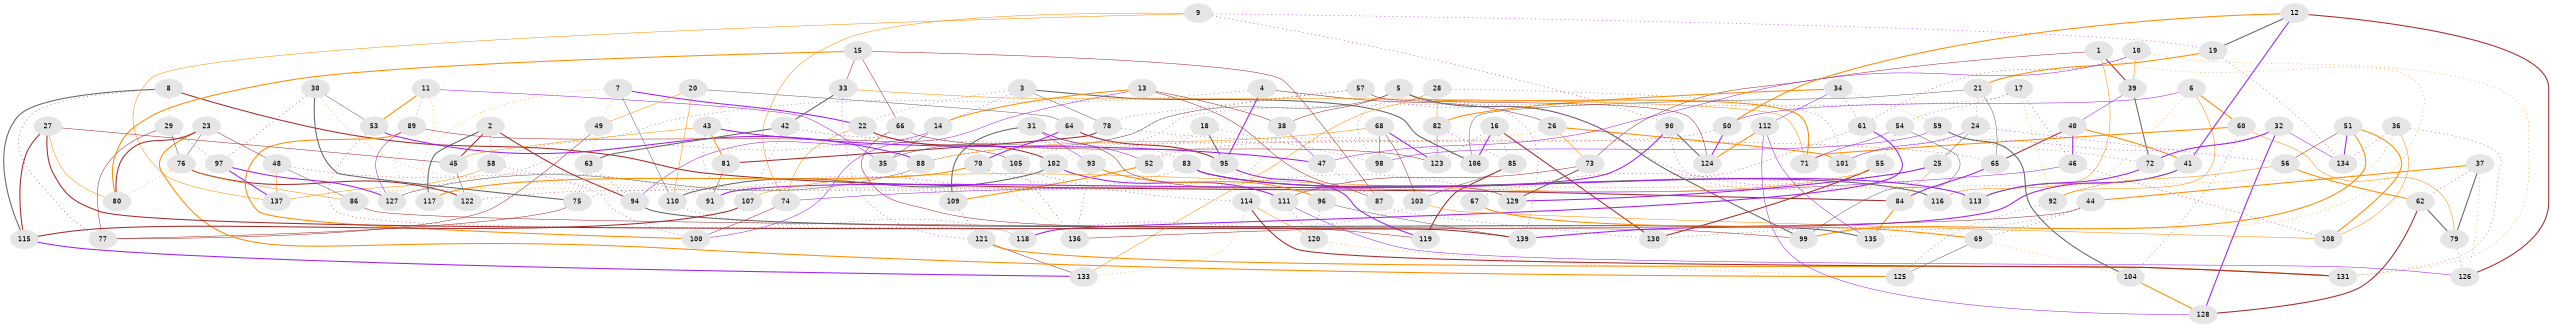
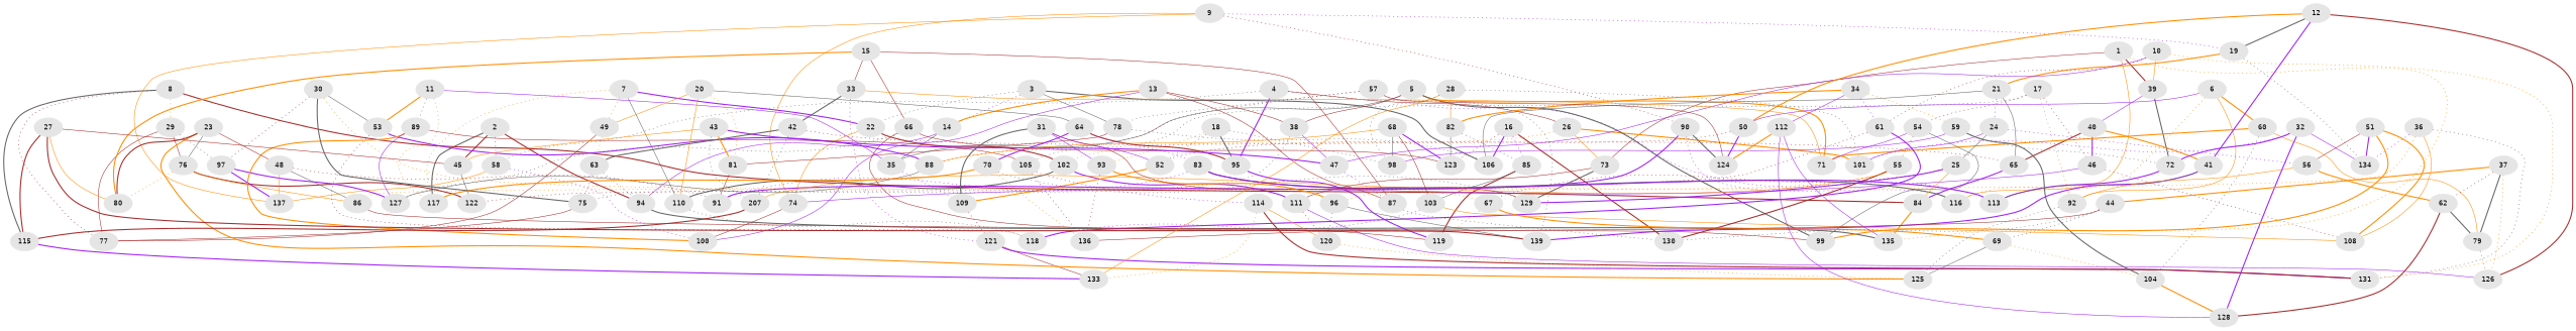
  graph {
    fontname="DejaVu Sans Mono"
    node [color=gray90 fontname="DejaVu Sans Mono" style=filled]
    edge [color=darkorange fontname="DejaVu Sans Mono" style=dotted]
    1
    39
    73
    116
    135
    72
    40
    129
    111
    2
    45
    58
    94
    117
    122
    137
    100
    3
    14
    22
    78
    106
    35
    74
    102
    81
    4
    26
    95
    n30 [label=139]
    101
    119
    5
    38
    71
    99
    109
    47
    75
    6
    50
    60
    92
    52
    124
    79
    104
    125
    7
    49
    110
    77
    63
    118
    8
    29
    84
    115
    76
    97
    133
    9
    19
    90
    21
    134
    91
    10
    61
    131
    87
    11
    53
    89
    88
    105
    127
    12
    41
    126
    113
    13
    130
    15
    33
    66
    80
    42
    121
    123
    16
    85
    103
    17
    46
    54
    108
    55
    136
    114
    18
    93
    98
    96
    24
    65
    20
    64
    70
    83
    25
    56
    23
    48
    86
    67
    62
    69
    27
    28
    82
    30
    31
    32
    128
-   107
+   107 [label=207]
    34
    59
    112
    36
    37
    44
    43
    51
    120
    57
    68
    1 -- 39 [color=brown style=bold]
    1 -- 73 [color=brown style=solid]
    1 -- 116 [style=solid]
    1 -- 135
    39 -- 72 [color=gray40 style=bold]
    39 -- 40 [color=purple style=solid]
    73 -- 129 [color=gray40 style=bold]
    73 -- 111 [color=brown style=solid]
    72 -- 113 [color=purple style=bold]
    40 -- 41 [style=bold]
    40 -- 46 [color=purple style=bold]
    40 -- 65 [color=brown style=bold]
    111 -- 126 [color=purple style=solid]
    111 -- 120 [color=brown]
    2 -- 45 [color=brown style=bold]
    2 -- 58 [color=brown]
    2 -- 94 [color=brown style=bold]
    2 -- 117 [color=gray40 style=bold]
    45 -- 122 [color=gray40 style=solid]
    58 -- 137 [style=solid]
    58 -- 100 [color=purple]
    94 -- 135 [color=gray40 style=bold]
    3 -- 14 [color=purple]
    3 -- 22 [color=gray40]
    3 -- 78 [color=gray40 style=solid]
    3 -- 106 [color=gray40 style=bold]
    14 -- 94 [color=purple style=solid]
    14 -- 35 [color=gray40 style=solid]
    22 -- 74 [style=solid]
    22 -- 102 [color=brown style=bold]
    78 -- 106 [color=gray40]
-   78 -- 81 [color=brown style=bold]
+   78 -- 81 [color=brown style=solid]
    35 -- 109 [color=purple]
    74 -- 100 [color=brown style=solid]
    102 -- 111 [color=purple style=bold]
    102 -- 110 [color=gray40 style=bold]
    81 -- 91 [color=brown style=solid]
    4 -- 58 [color=gray40]
    4 -- 26 [color=brown style=solid]
    4 -- 95 [color=purple style=bold]
    4 -- n30 [color=gray40]
    26 -- 73 [style=solid]
    26 -- 102
    26 -- 101 [style=bold]
    95 -- 119 [color=purple style=bold]
    5 -- 35 [color=gray40 style=solid]
    5 -- 38 [color=brown style=solid]
    5 -- 71 [style=bold]
    5 -- 99 [color=gray40 style=bold]
    38 -- 47 [color=purple style=solid]
    38 -- 75 [color=gray40]
    109 -- 121 [color=brown]
    47 -- 87 [color=purple]
    75 -- 77 [color=brown style=solid]
    6 -- 116
    6 -- 50 [color=purple style=solid]
    6 -- 60 [style=bold]
    6 -- 92 [style=solid]
    50 -- 52 [color=brown]
    50 -- 124 [color=purple style=bold]
    60 -- 71 [style=bold]
    60 -- 79 [style=solid]
    60 -- 104 [color=gray40]
    92 -- 125 [color=gray40]
    52 -- 109 [style=bold]
    79 -- 126 [color=gray40]
    104 -- 128 [style=bold]
    7 -- 117
    7 -- 22 [color=purple style=bold]
    7 -- 49
    7 -- 110 [color=gray40 style=solid]
    49 -- 77 [color=brown style=solid]
    49 -- 63
    110 -- 118 [color=gray40]
    63 -- 94 [color=gray40]
    63 -- 75 [color=purple]
    8 -- 77 [color=brown]
    8 -- 29
    8 -- 84 [color=brown style=bold]
    8 -- 115 [color=gray40 style=bold]
    29 -- 77 [color=brown style=solid]
    29 -- 76 [color=brown style=solid]
    29 -- 97 [color=gray40]
    84 -- 135 [style=bold]
    115 -- 133 [color=purple style=bold]
    76 -- 122 [color=brown style=bold]
    76 -- 80
    76 -- 86 [style=solid]
    97 -- 137 [color=purple style=bold]
    97 -- 127 [color=purple style=bold]
    9 -- 137 [style=solid]
    9 -- 74 [style=solid]
    9 -- 19 [color=purple]
    9 -- 90 [color=brown]
    19 -- 21 [style=bold]
    19 -- 134 [color=gray40]
    90 -- 116 [color=purple]
    90 -- 124 [color=gray40 style=bold]
    90 -- 91 [color=purple style=bold]
    21 -- 106 [color=gray40 style=solid]
    21 -- 24 [color=purple]
    21 -- 65 [color=gray40 style=solid]
    10 -- 39 [style=solid]
    10 -- 47 [color=purple style=solid]
    10 -- 61 [color=brown]
    10 -- 131
    61 -- 122 [color=brown]
    61 -- 118 [color=purple style=bold]
    87 -- 130 [color=gray40]
    11 -- 117
    11 -- 35 [color=purple style=solid]
    11 -- 53 [style=bold]
    11 -- 89 [color=gray40]
    53 -- 118 [color=brown]
    53 -- 88 [color=purple style=bold]
    89 -- 100 [style=bold]
    89 -- 105 [color=brown style=solid]
    89 -- 127 [color=purple style=solid]
    88 -- 127 [color=gray40 style=solid]
    105 -- 136 [color=brown]
    105 -- 114 [color=purple]
    12 -- 50 [style=bold]
    12 -- 19 [color=gray40 style=bold]
    12 -- 41 [color=purple style=bold]
    12 -- 126 [color=brown style=bold]
    41 -- n30 [color=purple style=bold]
    41 -- 113 [color=gray40 style=solid]
    13 -- 100 [color=purple style=solid]
    13 -- 14 [style=bold]
    13 -- 38 [color=brown style=solid]
    13 -- 87 [color=brown style=solid]
    15 -- 87 [color=brown style=solid]
    15 -- 33 [color=brown style=solid]
    15 -- 66 [color=brown style=solid]
    15 -- 80 [style=bold]
    33 -- 71 [style=solid]
    33 -- 42 [color=gray40 style=bold]
    33 -- 121 [color=purple]
    66 -- 119 [color=brown style=solid]
    66 -- 127 [color=gray40]
    66 -- 123 [color=brown style=solid]
    42 -- 63 [color=gray40 style=bold]
    42 -- 65 [color=brown]
    42 -- 107 [color=gray40]
    121 -- 133 [color=brown style=solid]
-   121 -- 131 [style=bold]
+   121 -- 131 [color=purple style=bold]
    16 -- 106 [color=purple style=bold]
    16 -- 130 [color=brown style=bold]
    16 -- 123 [color=brown]
    16 -- 85 [color=purple]
    85 -- 119 [color=brown style=bold]
    85 -- 103 [color=gray40 style=solid]
    103 -- 118 [color=purple]
    103 -- 108 [style=solid]
    17 -- 92
    17 -- 105 [color=gray40]
    17 -- 46 [color=brown]
    17 -- 54 [color=brown]
    46 -- 74 [color=purple style=solid]
    46 -- 108 [color=brown]
    54 -- 71 [color=purple style=solid]
    54 -- 99 [color=gray40 style=solid]
    54 -- 55 [color=brown]
    55 -- 130 [color=brown style=bold]
    55 -- 96
    55 -- 107 [style=solid]
    114 -- 133
    114 -- 131 [color=brown style=bold]
    114 -- 120 [style=solid]
    18 -- 95 [color=gray40 style=bold]
    18 -- 52 [color=gray40]
    18 -- 93
    18 -- 98 [color=gray40]
    93 -- 136 [color=brown]
    93 -- 96 [style=bold]
    96 -- n30 [color=gray40 style=solid]
    96 -- 120 [color=purple]
    24 -- 101 [color=purple style=solid]
    24 -- 25 [color=gray40 style=solid]
    24 -- 56 [color=purple]
    65 -- 84 [color=purple style=bold]
    20 -- 81
    20 -- 49 [style=solid]
    20 -- 110 [style=solid]
    20 -- 64 [color=gray40 style=solid]
    64 -- 95 [color=brown style=bold]
    64 -- 70 [color=purple style=bold]
    64 -- 83 [color=purple]
    70 -- 129 [color=gray40]
    70 -- 117 [style=bold]
    70 -- 136
    83 -- 116 [color=gray40 style=bold]
    83 -- 91 [color=purple]
    83 -- 113 [color=purple style=bold]
    25 -- 129 [color=purple style=bold]
    25 -- 84 [style=solid]
    25 -- 67 [color=brown]
    56 -- 92 [style=solid]
    56 -- 62 [style=bold]
    23 -- 125 [style=bold]
    23 -- 76 [color=gray40 style=solid]
    23 -- 80 [color=brown style=bold]
    23 -- 48 [color=brown style=solid]
    48 -- 137 [style=solid]
    48 -- 91 [color=brown]
    48 -- 86 [color=gray40 style=solid]
    86 -- 99 [color=brown style=solid]
    67 -- 119
    67 -- 69 [style=bold]
    62 -- 79 [color=gray40 style=bold]
    62 -- 128 [color=brown style=bold]
    69 -- 104
    69 -- 125 [color=gray40 style=solid]
    27 -- 45 [color=brown style=solid]
    27 -- n30 [color=brown style=bold]
    27 -- 115 [color=brown style=bold]
    27 -- 80 [style=solid]
    28 -- 101 [color=gray40]
    28 -- 133 [style=solid]
    28 -- 98 [color=gray40]
    28 -- 82 [style=solid]
    82 -- 123 [color=gray40 style=solid]
    82 -- 85 [color=purple]
    30 -- 75 [color=gray40 style=bold]
    30 -- 97 [color=brown]
    30 -- 53 [color=gray40 style=solid]
    30 -- 67
    31 -- 129 [color=brown style=solid]
    31 -- 109 [color=gray40 style=bold]
    31 -- 52 [color=purple style=solid]
    31 -- 93 [color=purple style=solid]
    32 -- 72 [color=purple style=bold]
    32 -- 101 [color=purple]
    32 -- 134 [color=purple style=solid]
    32 -- 128 [color=purple style=bold]
    107 -- 115 [color=brown style=bold]
    34 -- 61 [color=purple]
    34 -- 82 [style=bold]
    34 -- 59
    34 -- 112 [color=purple style=solid]
    59 -- 72 [color=gray40]
    59 -- 104 [color=gray40 style=bold]
    59 -- 98 [color=purple style=solid]
    112 -- 135 [color=purple style=solid]
    112 -- 124 [style=bold]
    112 -- 128 [color=purple style=solid]
    36 -- 134 [color=purple]
    36 -- 131 [color=gray40]
    36 -- 108 [style=solid]
    36 -- 86
    37 -- 79 [color=gray40 style=bold]
    37 -- 126
    37 -- 62 [color=brown]
    37 -- 44 [style=bold]
    44 -- 130 [color=gray40]
    44 -- 136 [color=brown style=solid]
    44 -- 69 [color=gray40]
    43 -- 45 [style=solid]
    43 -- 81 [style=bold]
    43 -- 47 [color=purple style=bold]
    43 -- 107 [color=gray40]
    51 -- 99 [style=bold]
    51 -- 134 [color=purple style=bold]
    51 -- 108 [style=bold]
    51 -- 56 [color=brown style=solid]
    120 -- 125
    57 -- 78 [color=gray40]
    57 -- 124 [color=brown style=solid]
    57 -- 88 [color=brown]
    57 -- 113 [color=purple]
    68 -- 88 [style=solid]
    68 -- 123 [color=purple style=bold]
    68 -- 103 [color=brown style=solid]
    68 -- 98 [color=gray40 style=solid]
  }
